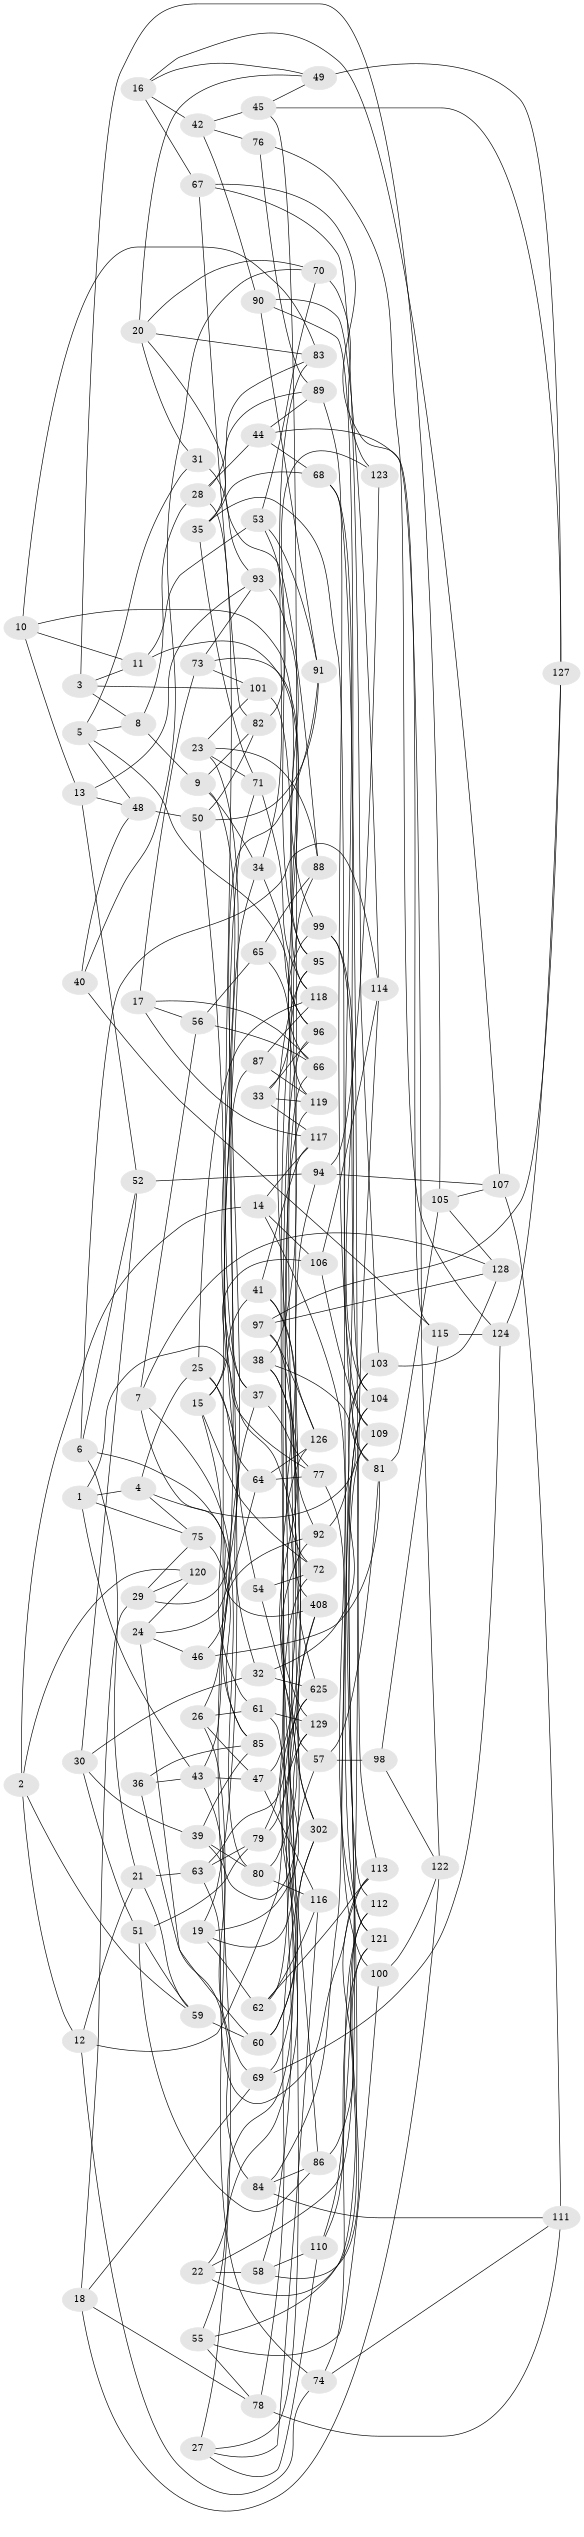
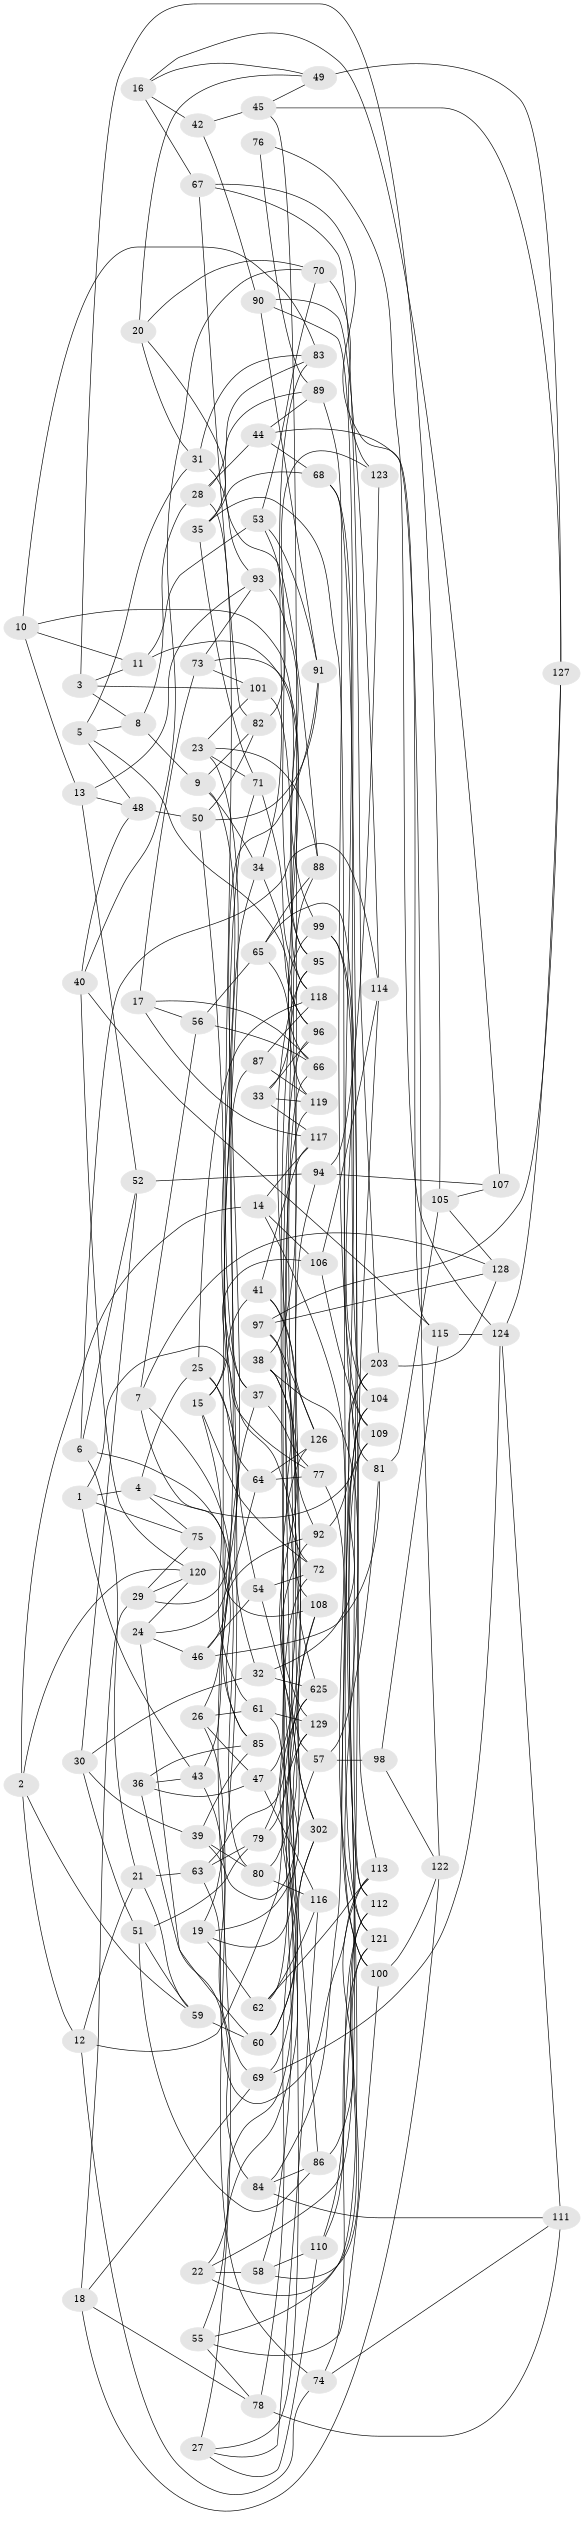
  graph {
    rankdir=LR
    node [color=gray90 style=filled]
    1
    4
    43
    75
    77
    25
-   103
+   103 [label=203]
    69
    87
    85
    100
    2
    12
    14
    59
    120
    21
    95
    74
    106
    117
    121
    60
    3
    8
    11
    101
    105
    9
    28
    53
    119
-   108 [label=408]
+   108
    128
    107
    64
    32
    118
    5
    31
    48
    96
    83
    93
    50
    6
    52
    114
    63
    94
    7
    56
    80
    66
    65
    116
    92
    34
    37
    82
    44
    123
    10
    13
    70
    91
    111
    99
    109
    15
    41
    61
    72
    126
    129
    86
    16
    42
    49
    67
    45
    76
    90
    127
    122
    17
    73
    18
    29
    78
    124
    n92 [label=302]
    19
    62
    71
    n96 [label=625]
    113
    20
    88
    79
    22
    58
    104
    112
    110
    23
    24
    46
    84
    54
    81
    26
    47
    27
    68
    89
    115
    30
    39
    51
    33
    35
    36
    38
    40
    57
    98
    55
    97
    1 -- 4
    1 -- 43
    1 -- 75
    1 -- 77
    4 -- 75
    4 -- 25
    4 -- 103
    43 -- 69
    43 -- 87
    75 -- 85
    77 -- 100
    25 -- 64
    25 -- 32
    25 -- 118
    103 -- 128
    69 -- 126
    69 -- 124
    87 -- 119
    87 -- 118
    100 -- 122
    2 -- 12
    2 -- 14
    2 -- 59
    2 -- 120
    12 -- 21
    12 -- 95
    12 -- 74
    14 -- 106
    14 -- 117
    14 -- 121
    59 -- 60
    21 -- 59
    21 -- 63
    74 -- 121
    74 -- 111
    106 -- 114
    106 -- 109
    60 -- 129
    60 -- n96
    3 -- 8
    3 -- 11
    3 -- 101
    3 -- 105
    8 -- 9
    8 -- 28
    11 -- 53
    11 -- 119
    101 -- 108
    105 -- 128
    105 -- 107
    9 -- 34
    9 -- 37
    9 -- 82
    28 -- 83
    28 -- 37
    28 -- 44
    53 -- 95
    53 -- 70
    53 -- 91
-   107 -- 111
+   124 -- 111
    64 -- 77
    64 -- 126
    32 -- 109
    32 -- n96
    5 -- 8
    5 -- 31
    5 -- 48
    5 -- 96
-   20 -- 83
+   31 -- 83
    31 -- 93
    48 -- 50
    93 -- 99
    50 -- 82
    50 -- 91
    50 -- 54
    6 -- 21
    6 -- 108
    6 -- 52
    6 -- 114
    52 -- 94
    63 -- 66
    63 -- 113
    63 -- 79
    94 -- 107
    94 -- 123
    7 -- 85
    7 -- 128
    7 -- 56
    7 -- 80
    56 -- 66
    56 -- 65
    80 -- 116
    80 -- 92
    65 -- 66
    65 -- 88
+   65 -- 112
    92 -- 103
    34 -- 96
    34 -- 83
    37 -- 77
    82 -- 123
    44 -- 68
    44 -- 89
    44 -- 115
    10 -- 95
    10 -- 11
    10 -- 83
    10 -- 13
    13 -- 48
    13 -- 93
    13 -- 52
    70 -- 123
    99 -- 121
    99 -- 104
    15 -- 106
    15 -- 41
    15 -- 61
    15 -- 72
    41 -- 117
    41 -- 92
    41 -- 126
    61 -- 129
    61 -- 86
    86 -- 113
    16 -- 107
    16 -- 42
    16 -- 49
    16 -- 67
    42 -- 45
-   42 -- 76
    42 -- 90
    49 -- 127
    67 -- 103
    67 -- 82
    67 -- 122
    45 -- 49
    45 -- 127
    45 -- n92
    76 -- 124
    76 -- 89
    90 -- 114
    90 -- 91
    90 -- 104
    17 -- 117
    17 -- 56
    17 -- 66
    17 -- 73
    73 -- 101
    73 -- 118
    73 -- 93
    18 -- 69
    18 -- 122
    18 -- 29
    18 -- 78
    29 -- 75
    29 -- 120
    29 -- 91
    78 -- 111
    78 -- n92
    124 -- 127
    19 -- 129
    19 -- 62
    19 -- 71
    19 -- n96
    62 -- 119
    62 -- 116
    62 -- 113
    71 -- 118
    20 -- 31
    20 -- 70
    20 -- 49
    20 -- 88
    79 -- 96
    79 -- 94
    22 -- 72
    22 -- 58
    22 -- 104
    22 -- 112
    58 -- 121
    58 -- 108
    58 -- 110
    110 -- 114
    110 -- 112
    23 -- 101
    23 -- n92
    23 -- 71
    23 -- 88
    24 -- 120
    24 -- 64
    24 -- 46
    24 -- 84
    46 -- 92
+   46 -- 54
    46 -- 81
    84 -- 111
    84 -- 86
    84 -- 104
    54 -- 72
    54 -- 57
    81 -- 105
    26 -- 74
    26 -- 34
    26 -- 61
    26 -- 47
    47 -- 95
    47 -- 116
    27 -- 116
    27 -- 37
    27 -- n92
    27 -- 110
    68 -- 113
    68 -- 81
    89 -- 109
    115 -- 124
    30 -- 32
    30 -- 52
    30 -- 39
    30 -- 51
    39 -- 85
    39 -- 108
    39 -- 80
    51 -- 59
    51 -- 86
    51 -- 79
    33 -- 117
    33 -- 119
    33 -- 96
    33 -- 99
    35 -- 71
    35 -- 112
    35 -- 68
    35 -- 89
    36 -- 43
    36 -- 85
    36 -- 60
-   43 -- 47
-   38 -- 81
+   36 -- 47
+   38 -- 100
    38 -- 72
    38 -- 129
    38 -- 88
+   40 -- 120
    40 -- 48
    40 -- 70
    40 -- 115
    57 -- 81
    57 -- 98
    98 -- 122
    98 -- 115
    55 -- 100
    55 -- 109
    55 -- 78
    55 -- 57
    97 -- 128
    97 -- 126
    97 -- 127
    97 -- n96
  }
